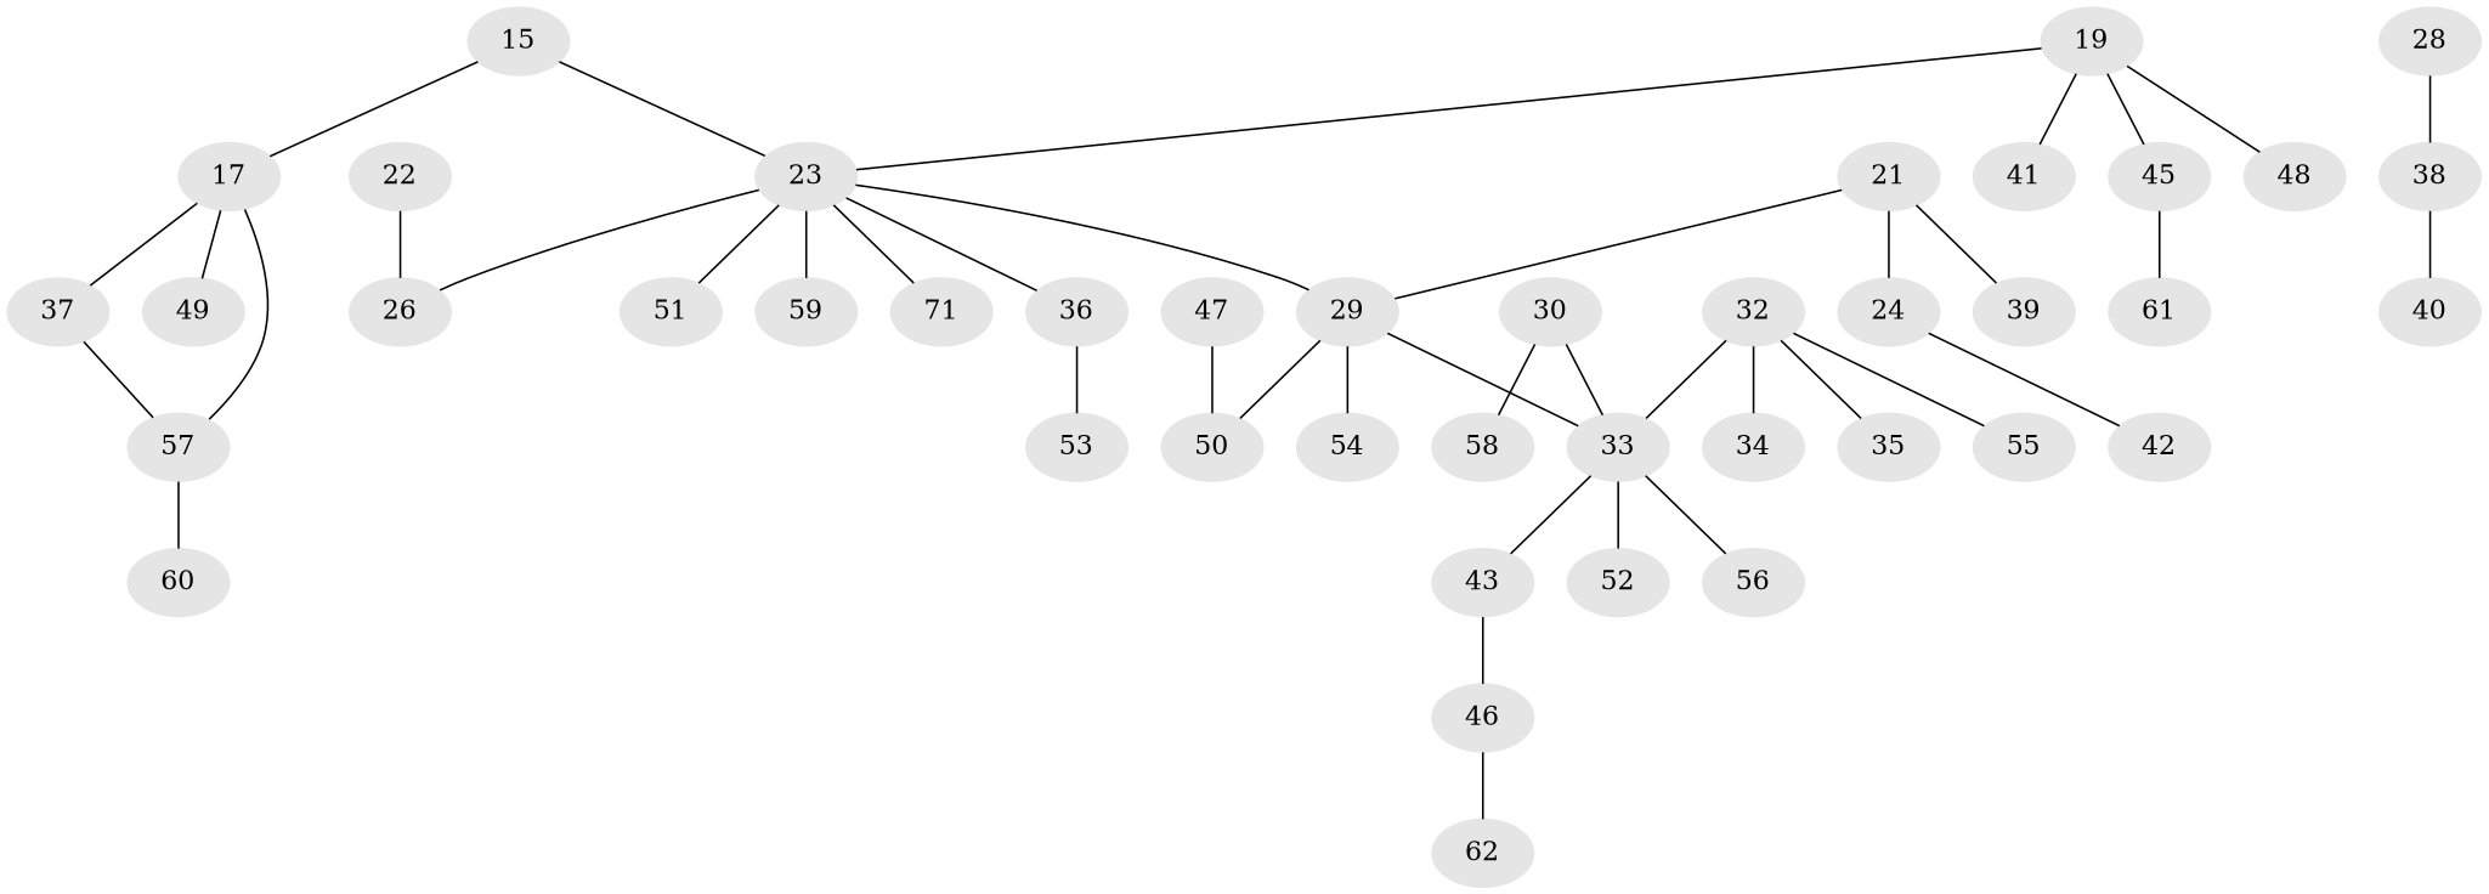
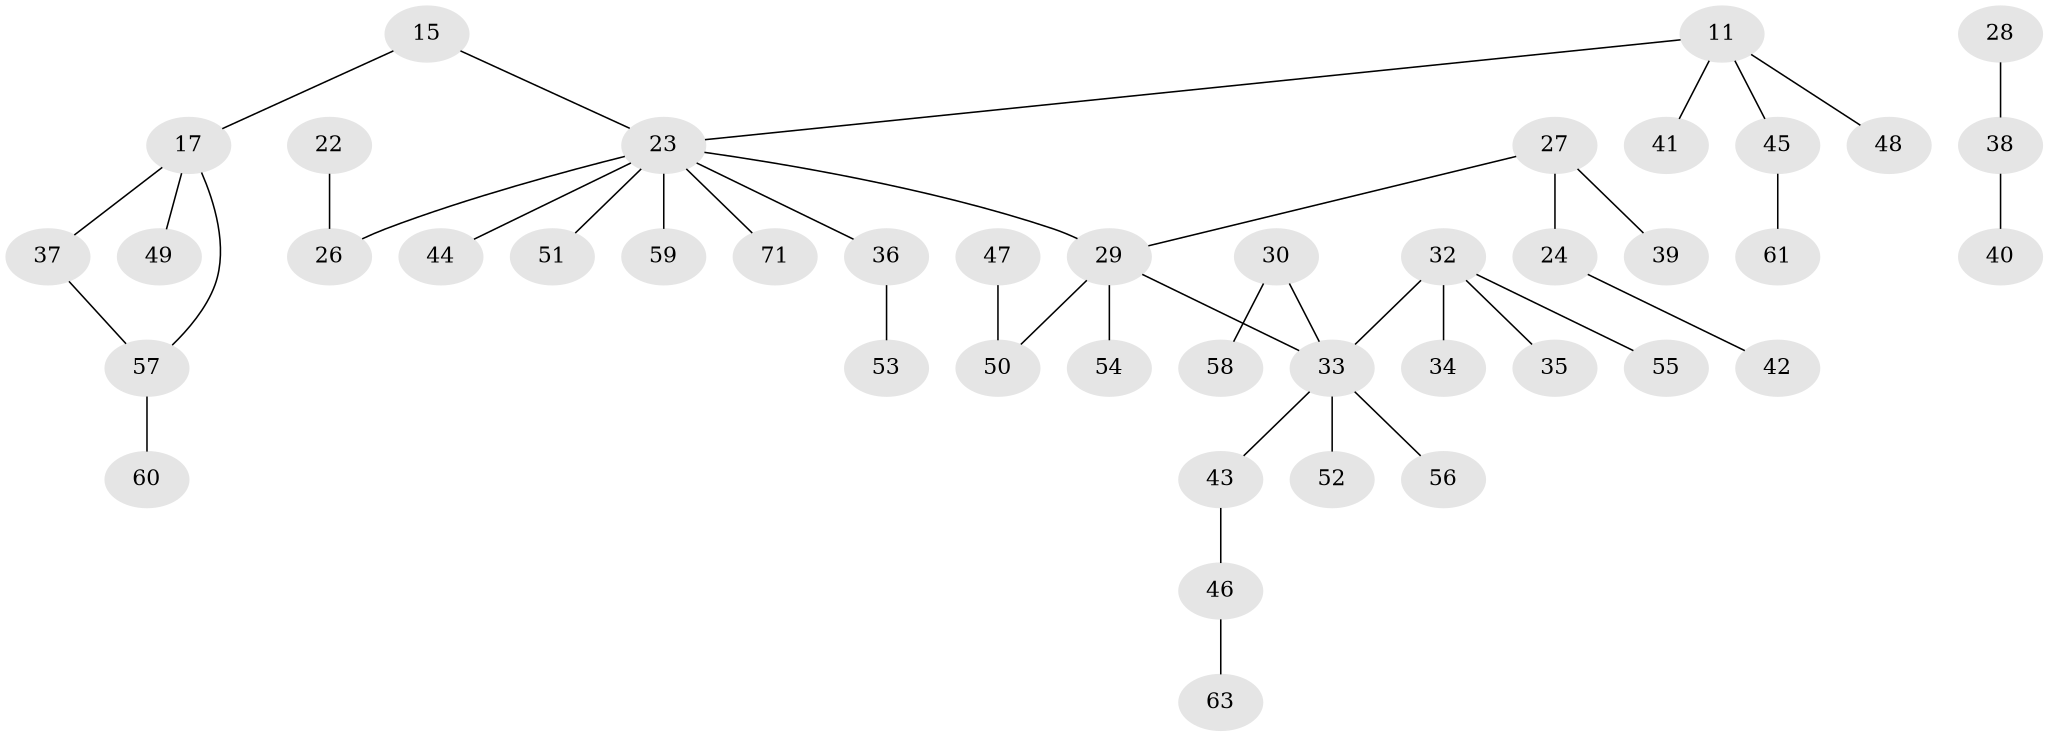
  graph {
    node [color=gray90 style=filled]
    15
    17
    23 [super="+18"]
    37
    49
    57
    29 [super="+6+16+5"]
    26 [super="+20"]
    n9 [label=71]
    36
+   44
    51
    59
    28
    38
-   19
+   19 [label=11]
    41
    45
    48
    61
-   21 [super="+14"]
+   21 [super="+14" label=27]
    24
    39
    42
    33 [super="+8+12"]
    50 [super="+25"]
    54
    22
    53
    40
    43
    52
    56
    30
    58
    32 [super="+27"]
    34
    35
    55
    46
    60
-   62
+   62 [label=63]
    47
    15 -- 17
    15 -- 23
    17 -- 37
    17 -- 49
    17 -- 57
    23 -- 29
    23 -- 26
    23 -- n9
    23 -- 36
+   23 -- 44
    23 -- 51
    23 -- 59
    37 -- 57
    57 -- 60
    29 -- 33
    29 -- 50
    29 -- 54
    36 -- 53
    28 -- 38
    38 -- 40
    19 -- 23
    19 -- 41
    19 -- 45
    19 -- 48
    45 -- 61
    21 -- 29
    21 -- 24
    21 -- 39
    24 -- 42
    33 -- 43
    33 -- 52
    33 -- 56
    22 -- 26
    43 -- 46
    30 -- 33
    30 -- 58
    32 -- 33
    32 -- 34
    32 -- 35
    32 -- 55
    46 -- 62
    47 -- 50
  }
